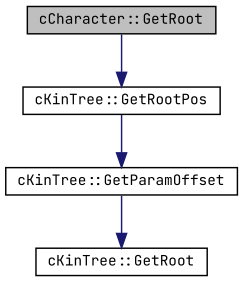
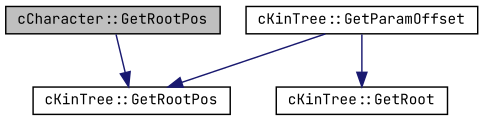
  digraph {
    fontname="JetBrains Mono"
    rankdir=TB
    node [color=black fillcolor=white fontname="JetBrains Mono" fontsize=10 shape=record style=filled]
    edge [color=midnightblue fontname="JetBrains Mono" fontsize=10 labelfontname=Helvetica labelfontsize=10 style=solid]
-   n1 [fillcolor=grey75 fontcolor=black height=0.2 label="cCharacter::GetRoot" width=0.4]
+   n1 [fillcolor=grey75 fontcolor=black height=0.2 label="cCharacter::GetRootPos" width=0.4]
    n2 [height=0.2 label="cKinTree::GetRootPos" width=0.4]
    n3 [height=0.2 label="cKinTree::GetParamOffset" width=0.4]
    n4 [height=0.2 label="cKinTree::GetRoot" width=0.4]
    n1 -> n2
-   n2 -> n3
+   n3 -> n2
    n3 -> n4
  }
